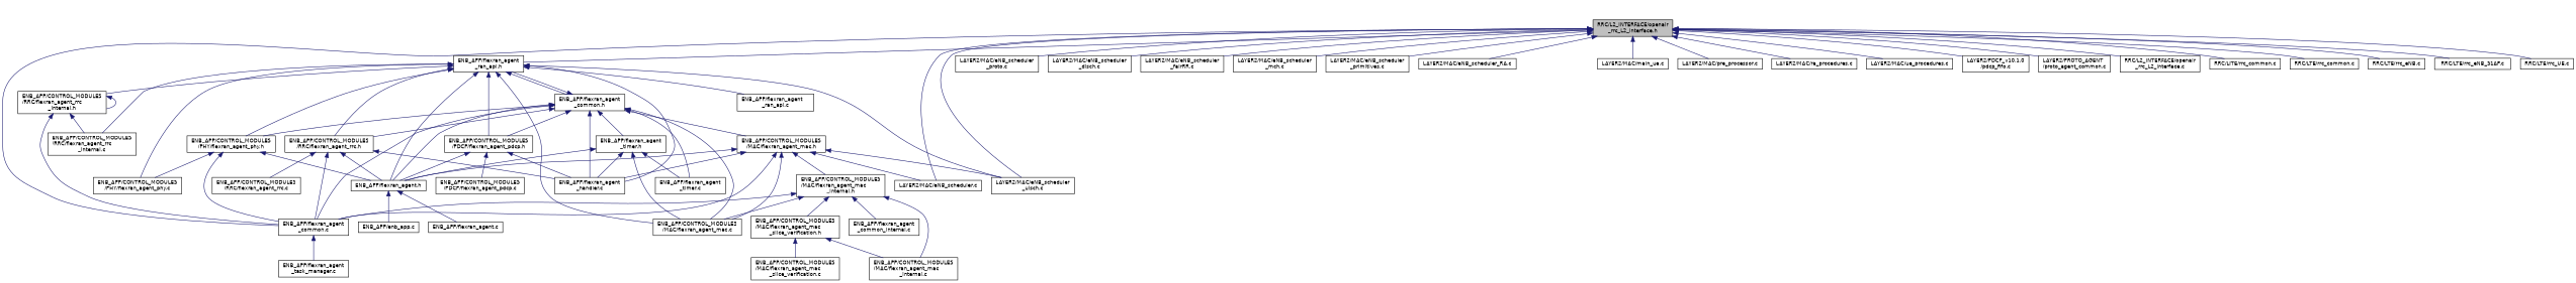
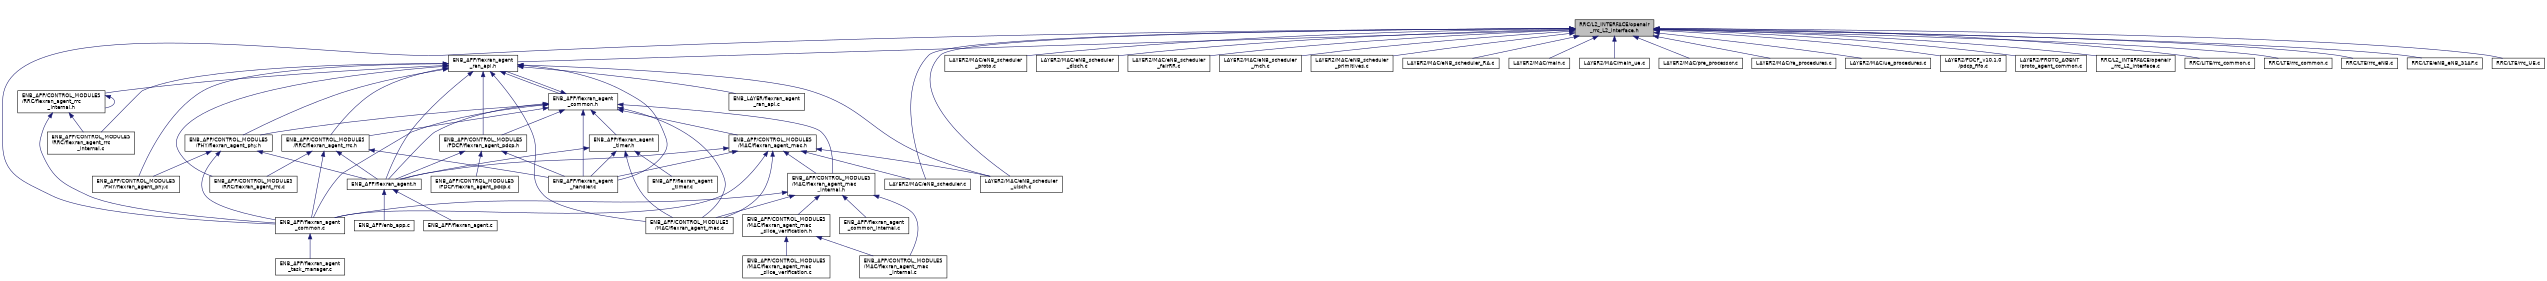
  digraph {
    node [color=black fillcolor=white fontname=Helvetica fontsize=10 shape=record style=filled]
    edge [color=midnightblue dir=back fontname=Helvetica fontsize=10 labelfontname=Helvetica labelfontsize=10 style=solid]
    n1 [fillcolor=grey75 fontcolor=black height=0.2 label="RRC/L2_INTERFACE/openair\l_rrc_L2_interface.h" width=0.4]
    n2 [height=0.2 label="ENB_APP/flexran_agent\l_common.c" width=0.4]
    n3 [height=0.2 label="ENB_APP/flexran_agent\l_ran_api.h" width=0.4]
    n4 [height=0.2 label="LAYER2/MAC/eNB_scheduler.c" width=0.4]
    n5 [height=0.2 label="LAYER2/MAC/eNB_scheduler\l_ulsch.c" width=0.4]
    n6 [height=0.2 label="LAYER2/MAC/eNB_scheduler\l_proto.c" width=0.4]
    n7 [height=0.2 label="LAYER2/MAC/eNB_scheduler\l_dlsch.c" width=0.4]
    n8 [height=0.2 label="LAYER2/MAC/eNB_scheduler\l_fairRR.c" width=0.4]
    n9 [height=0.2 label="LAYER2/MAC/eNB_scheduler\l_mch.c" width=0.4]
    n10 [height=0.2 label="LAYER2/MAC/eNB_scheduler\l_primitives.c" width=0.4]
    n11 [height=0.2 label="LAYER2/MAC/eNB_scheduler_RA.c" width=0.4]
+   n12 [height=0.2 label="LAYER2/MAC/main.c" width=0.4]
    n13 [height=0.2 label="LAYER2/MAC/main_ue.c" width=0.4]
    n14 [height=0.2 label="LAYER2/MAC/pre_processor.c" width=0.4]
    n15 [height=0.2 label="LAYER2/MAC/ra_procedures.c" width=0.4]
    n16 [height=0.2 label="LAYER2/MAC/ue_procedures.c" width=0.4]
    n17 [height=0.2 label="LAYER2/PDCP_v10.1.0\l/pdcp_fifo.c" width=0.4]
    n18 [height=0.2 label="LAYER2/PROTO_AGENT\l/proto_agent_common.c" width=0.4]
    n19 [height=0.2 label="RRC/L2_INTERFACE/openair\l_rrc_L2_interface.c" width=0.4]
    n20 [height=0.2 label="RRC/LITE/rrc_common.c" width=0.4]
    n21 [height=0.2 label="RRC/LTE/rrc_common.c" width=0.4]
    n22 [height=0.2 label="RRC/LTE/rrc_eNB.c" width=0.4]
-   n23 [height=0.2 label="RRC/LTE/rrc_eNB_S1AP.c" width=0.4]
+   n23 [height=0.2 label="RRC/LTE/eNB_eNB_S1AP.c" width=0.4]
    n24 [height=0.2 label="RRC/LTE/rrc_UE.c" width=0.4]
    n25 [height=0.2 label="ENB_APP/flexran_agent\l_task_manager.c" width=0.4]
    n26 [height=0.2 label="ENB_APP/CONTROL_MODULES\l/MAC/flexran_agent_mac.c" width=0.4]
    n27 [height=0.2 label="ENB_APP/CONTROL_MODULES\l/PDCP/flexran_agent_pdcp.h" width=0.4]
    n28 [height=0.2 label="ENB_APP/flexran_agent.h" width=0.4]
    n29 [height=0.2 label="ENB_APP/flexran_agent\l_handler.c" width=0.4]
    n30 [height=0.2 label="ENB_APP/CONTROL_MODULES\l/PHY/flexran_agent_phy.c" width=0.4]
    n31 [height=0.2 label="ENB_APP/CONTROL_MODULES\l/PHY/flexran_agent_phy.h" width=0.4]
    n32 [height=0.2 label="ENB_APP/CONTROL_MODULES\l/RRC/flexran_agent_rrc.c" width=0.4]
    n33 [height=0.2 label="ENB_APP/CONTROL_MODULES\l/RRC/flexran_agent_rrc\l_internal.c" width=0.4]
    n34 [height=0.2 label="ENB_APP/CONTROL_MODULES\l/RRC/flexran_agent_rrc\l_internal.h" width=0.4]
    n35 [height=0.2 label="ENB_APP/flexran_agent\l_common.h" width=0.4]
-   n36 [height=0.2 label="ENB_APP/flexran_agent\l_ran_api.c" width=0.4]
+   n36 [height=0.2 label="ENB_LAYER/flexran_agent\l_ran_api.c" width=0.4]
    n37 [height=0.2 label="ENB_APP/CONTROL_MODULES\l/RRC/flexran_agent_rrc.h" width=0.4]
    n38 [height=0.2 label="ENB_APP/CONTROL_MODULES\l/PDCP/flexran_agent_pdcp.c" width=0.4]
    n39 [height=0.2 label="ENB_APP/enb_app.c" width=0.4]
    n40 [height=0.2 label="ENB_APP/flexran_agent.c" width=0.4]
    n41 [height=0.2 label="ENB_APP/CONTROL_MODULES\l/MAC/flexran_agent_mac.h" width=0.4]
    n42 [height=0.2 label="ENB_APP/CONTROL_MODULES\l/MAC/flexran_agent_mac\l_internal.h" width=0.4]
    n43 [height=0.2 label="ENB_APP/flexran_agent\l_timer.h" width=0.4]
    n44 [height=0.2 label="ENB_APP/CONTROL_MODULES\l/MAC/flexran_agent_mac\l_internal.c" width=0.4]
    n45 [height=0.2 label="ENB_APP/CONTROL_MODULES\l/MAC/flexran_agent_mac\l_slice_verification.h" width=0.4]
    n46 [height=0.2 label="ENB_APP/flexran_agent\l_common_internal.c" width=0.4]
    n47 [height=0.2 label="ENB_APP/flexran_agent\l_timer.c" width=0.4]
    n48 [height=0.2 label="ENB_APP/CONTROL_MODULES\l/MAC/flexran_agent_mac\l_slice_verification.c" width=0.4]
    n1 -> n2
    n1 -> n3
    n1 -> n4
    n1 -> n5
    n1 -> n6
    n1 -> n7
    n1 -> n8
    n1 -> n9
    n1 -> n10
    n1 -> n11
+   n1 -> n12
    n1 -> n13
    n1 -> n14
    n1 -> n15
    n1 -> n16
    n1 -> n17
    n1 -> n18
    n1 -> n19
    n1 -> n20
    n1 -> n21
    n1 -> n22
    n1 -> n23
    n1 -> n24
    n2 -> n25
    n3 -> n5
    n3 -> n26
    n3 -> n27
    n3 -> n28
    n3 -> n29
    n3 -> n30
    n3 -> n31
+   n3 -> n32
    n3 -> n33
    n3 -> n34
    n3 -> n35
    n3 -> n36
    n3 -> n37
    n27 -> n28
    n27 -> n29
    n27 -> n38
    n28 -> n39
    n28 -> n40
    n31 -> n2
    n31 -> n28
    n31 -> n30
    n34 -> n2
    n34 -> n33
    n34 -> n34
    n35 -> n2
    n35 -> n3
    n35 -> n26
    n35 -> n27
    n35 -> n28
    n35 -> n29
    n35 -> n31
    n35 -> n37
    n35 -> n41
-   n35 -> n47
+   n35 -> n42
    n35 -> n43
    n37 -> n2
    n37 -> n28
    n37 -> n29
    n37 -> n32
    n41 -> n2
    n41 -> n4
    n41 -> n5
    n41 -> n26
    n41 -> n28
    n41 -> n29
    n41 -> n42
    n42 -> n2
    n42 -> n26
    n42 -> n44
    n42 -> n45
    n42 -> n46
    n43 -> n26
    n43 -> n28
    n43 -> n29
    n43 -> n47
    n45 -> n44
    n45 -> n48
  }
